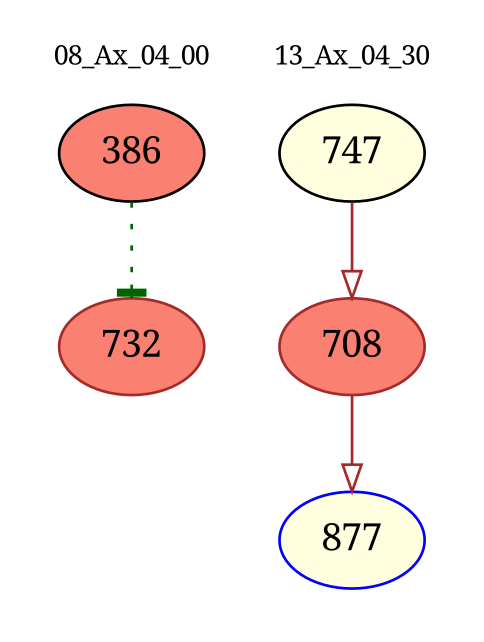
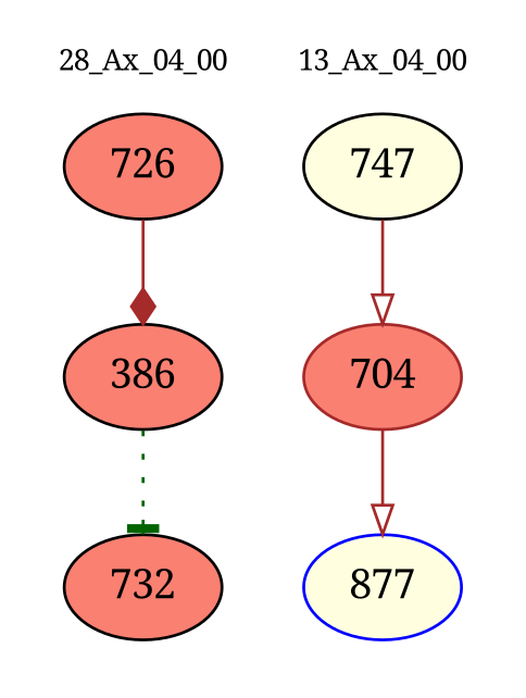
  digraph {
    fontname="Noto Serif"
    node [color=black fillcolor=salmon fontname="Noto Serif" style=filled]
    edge [arrowhead=onormal color=brown fontname="Noto Serif" style=solid]
+   n1 [label=726]
    n2 [label=386]
-   n3 [color=brown label=732]
+   n3 [label=732]
    n4 [fillcolor=lightyellow label=747]
-   n5 [color=brown label=708]
+   n5 [color=brown label=704]
    n6 [color=blue fillcolor=lightyellow label=877]
    subgraph cluster_1 {
      color=white
      fontsize=10
-     label="08_Ax_04_00"
+     label="28_Ax_04_00"
+     n1
      n2
      n3
    }
    subgraph cluster_2 {
      color=white
      fontsize=10
-     label="13_Ax_04_30"
+     label="13_Ax_04_00"
      n4
      n5
      n6
    }
+   n1 -> n2 [arrowhead=diamond]
    n2 -> n3 [arrowhead=tee color=darkgreen style=dotted]
    n4 -> n5
    n5 -> n6
  }
